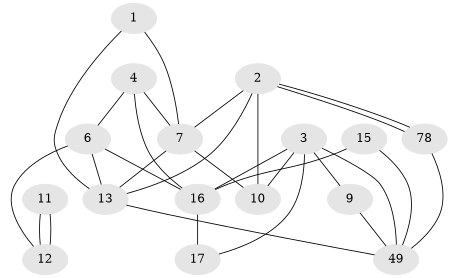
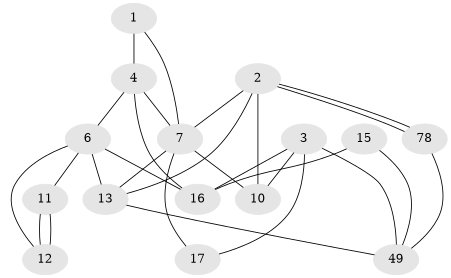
  graph {
    node [color=gray90 style=filled]
    1
    4
    7
    16
    6
    10
    13
    17
    2
    n10 [label=78]
    n11 [label=49]
    3
-   9
    11
    12
    15
-   1 -- 13
+   1 -- 4
    1 -- 7
    4 -- 7
    4 -- 16
    4 -- 6
    7 -- 10
    7 -- 13
-   16 -- 17
+   7 -- 17
    6 -- 16
    6 -- 13
+   6 -- 11
    6 -- 12
    13 -- n11
    2 -- 7
    2 -- 10
    2 -- 13
    2 -- n10
    2 -- n10
    n10 -- n11
    3 -- 16
    3 -- 10
    3 -- 17
    3 -- n11
-   3 -- 9
-   9 -- n11
    11 -- 12
    11 -- 12
    15 -- 16
    15 -- n11
  }
